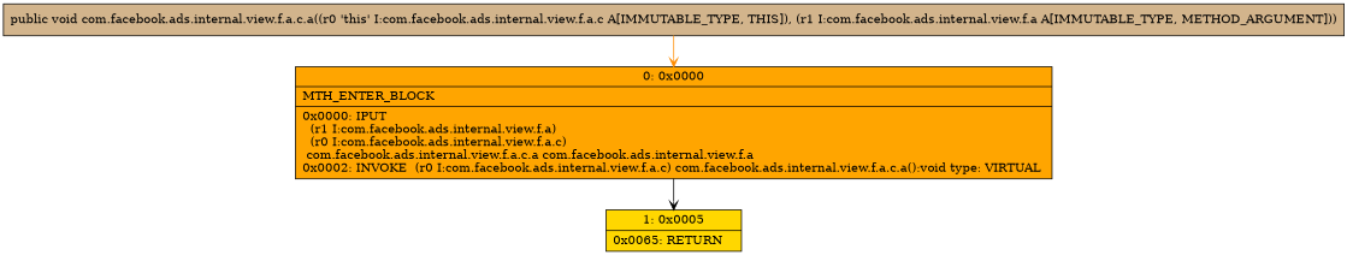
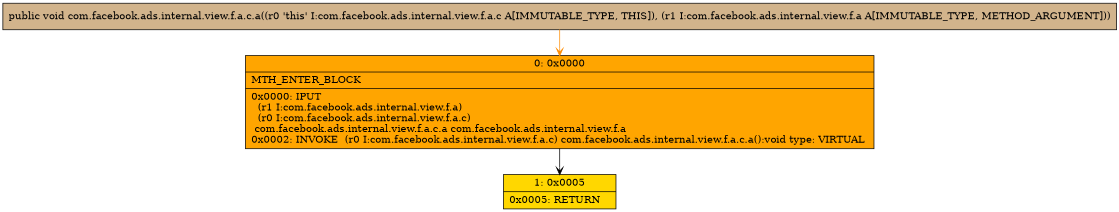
  digraph {
    node [shape=record style=filled]
    edge [arrowhead=vee]
    n1 [label="{0\:\ 0x0000|MTH_ENTER_BLOCK\l|0x0000: IPUT  \l  (r1 I:com.facebook.ads.internal.view.f.a)\l  (r0 I:com.facebook.ads.internal.view.f.a.c)\l com.facebook.ads.internal.view.f.a.c.a com.facebook.ads.internal.view.f.a \l0x0002: INVOKE  (r0 I:com.facebook.ads.internal.view.f.a.c) com.facebook.ads.internal.view.f.a.c.a():void type: VIRTUAL \l}" fillcolor=orange]
-   n2 [label="{1\:\ 0x0005|0x0065: RETURN   \l}" fillcolor=gold]
+   n2 [label="{1\:\ 0x0005|0x0005: RETURN   \l}" fillcolor=gold]
    n3 [label="{public void com.facebook.ads.internal.view.f.a.c.a((r0 'this' I:com.facebook.ads.internal.view.f.a.c A[IMMUTABLE_TYPE, THIS]), (r1 I:com.facebook.ads.internal.view.f.a A[IMMUTABLE_TYPE, METHOD_ARGUMENT])) }" fillcolor=tan]
    n1 -> n2 [color=black]
    n3 -> n1 [color=darkorange]
  }
